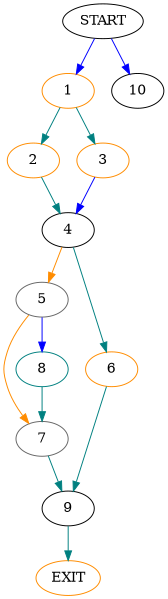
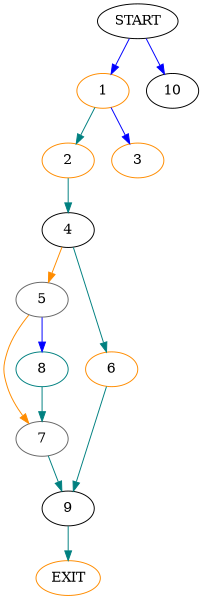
  digraph {
    node [color=darkorange]
    edge [color=teal]
    n1 [color=black label=START]
    1
    10 [color=black]
    2
    3
    n6 [label=EXIT]
    4 [color=black]
    5 [color=gray40]
    6
    7 [color=gray40]
    8 [color=teal]
    9 [color=black]
    n1 -> 1 [color=blue]
    n1 -> 10 [color=blue]
    1 -> 2
-   1 -> 3
+   1 -> 3 [color=blue]
    2 -> 4
-   3 -> 4 [color=blue]
    4 -> 5 [color=darkorange]
    4 -> 6
    5 -> 7 [color=darkorange]
    5 -> 8 [color=blue]
    6 -> 9
    7 -> 9
    8 -> 7
    9 -> n6
  }
